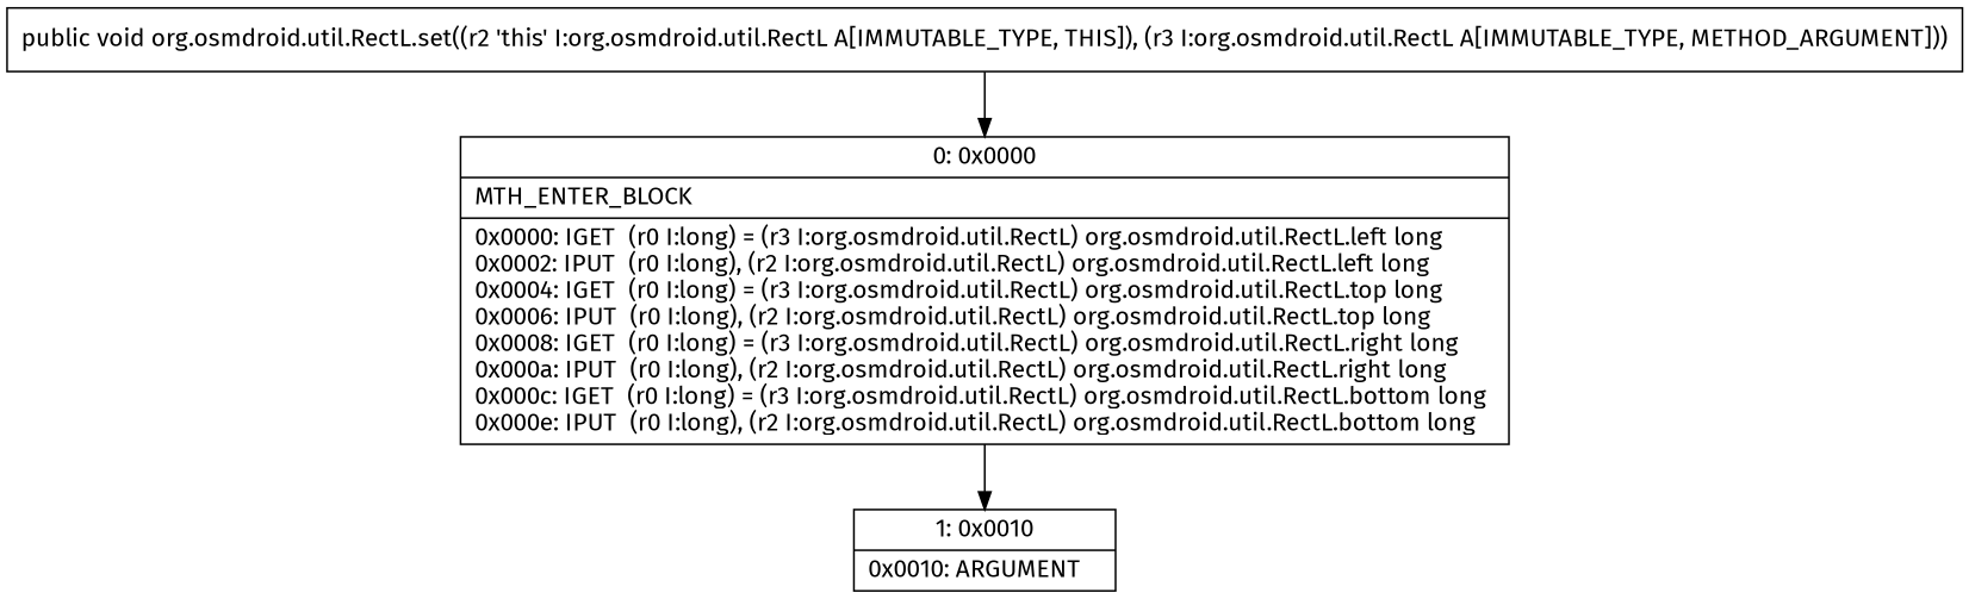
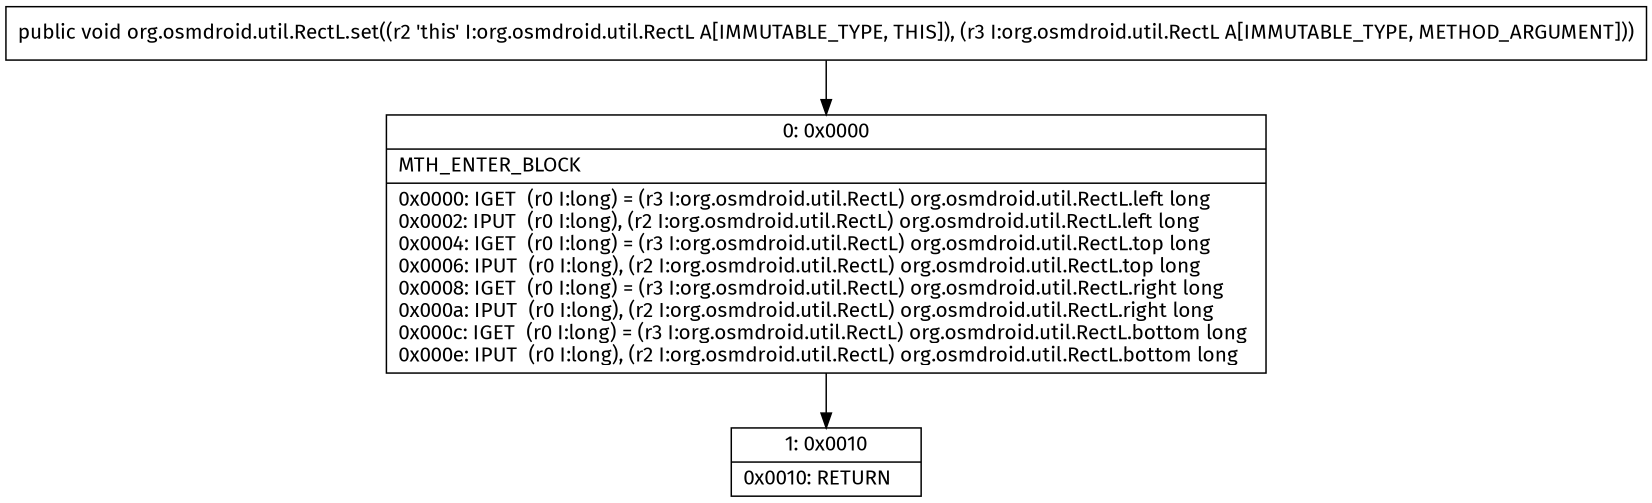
  digraph {
    fontname="Fira Sans"
    node [shape=record fontname="Fira Sans"]
    edge [fontname="Fira Sans"]
    n1 [label="{0\:\ 0x0000|MTH_ENTER_BLOCK\l|0x0000: IGET  (r0 I:long) = (r3 I:org.osmdroid.util.RectL) org.osmdroid.util.RectL.left long \l0x0002: IPUT  (r0 I:long), (r2 I:org.osmdroid.util.RectL) org.osmdroid.util.RectL.left long \l0x0004: IGET  (r0 I:long) = (r3 I:org.osmdroid.util.RectL) org.osmdroid.util.RectL.top long \l0x0006: IPUT  (r0 I:long), (r2 I:org.osmdroid.util.RectL) org.osmdroid.util.RectL.top long \l0x0008: IGET  (r0 I:long) = (r3 I:org.osmdroid.util.RectL) org.osmdroid.util.RectL.right long \l0x000a: IPUT  (r0 I:long), (r2 I:org.osmdroid.util.RectL) org.osmdroid.util.RectL.right long \l0x000c: IGET  (r0 I:long) = (r3 I:org.osmdroid.util.RectL) org.osmdroid.util.RectL.bottom long \l0x000e: IPUT  (r0 I:long), (r2 I:org.osmdroid.util.RectL) org.osmdroid.util.RectL.bottom long \l}"]
-   n2 [label="{1\:\ 0x0010|0x0010: ARGUMENT   \l}"]
+   n2 [label="{1\:\ 0x0010|0x0010: RETURN   \l}"]
    n3 [label="{public void org.osmdroid.util.RectL.set((r2 'this' I:org.osmdroid.util.RectL A[IMMUTABLE_TYPE, THIS]), (r3 I:org.osmdroid.util.RectL A[IMMUTABLE_TYPE, METHOD_ARGUMENT])) }"]
    n1 -> n2
    n3 -> n1
  }
